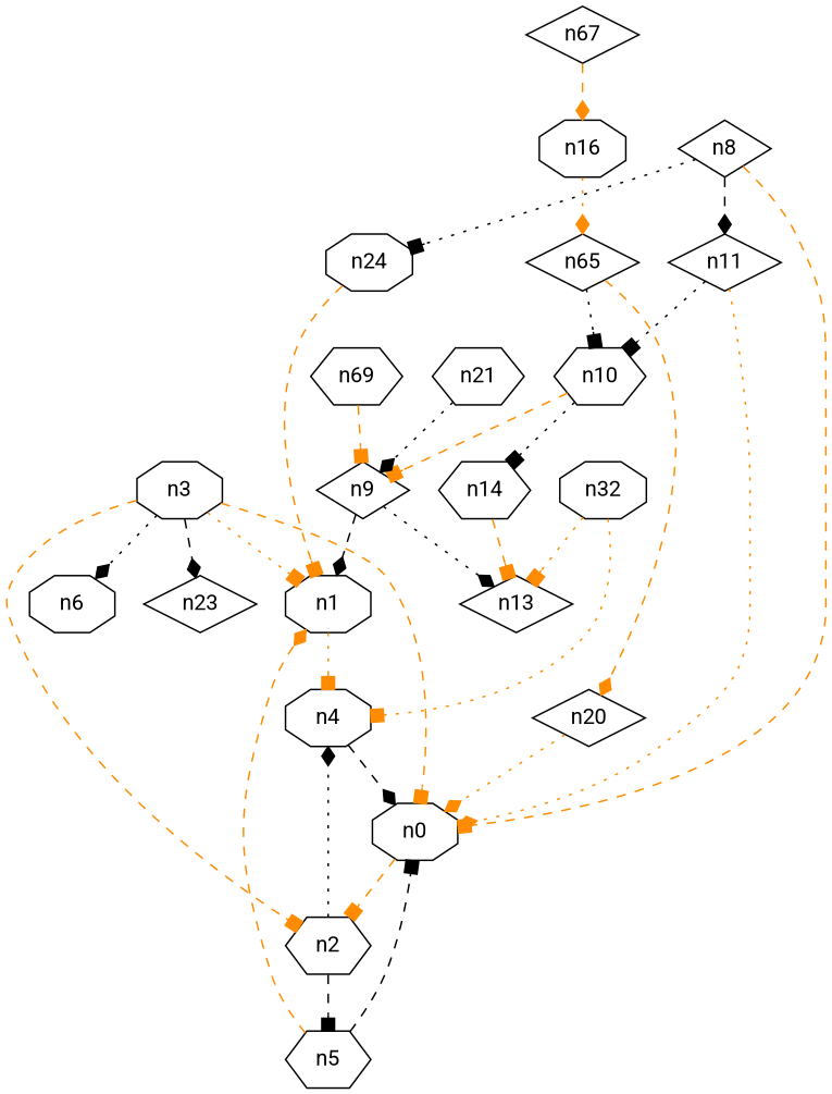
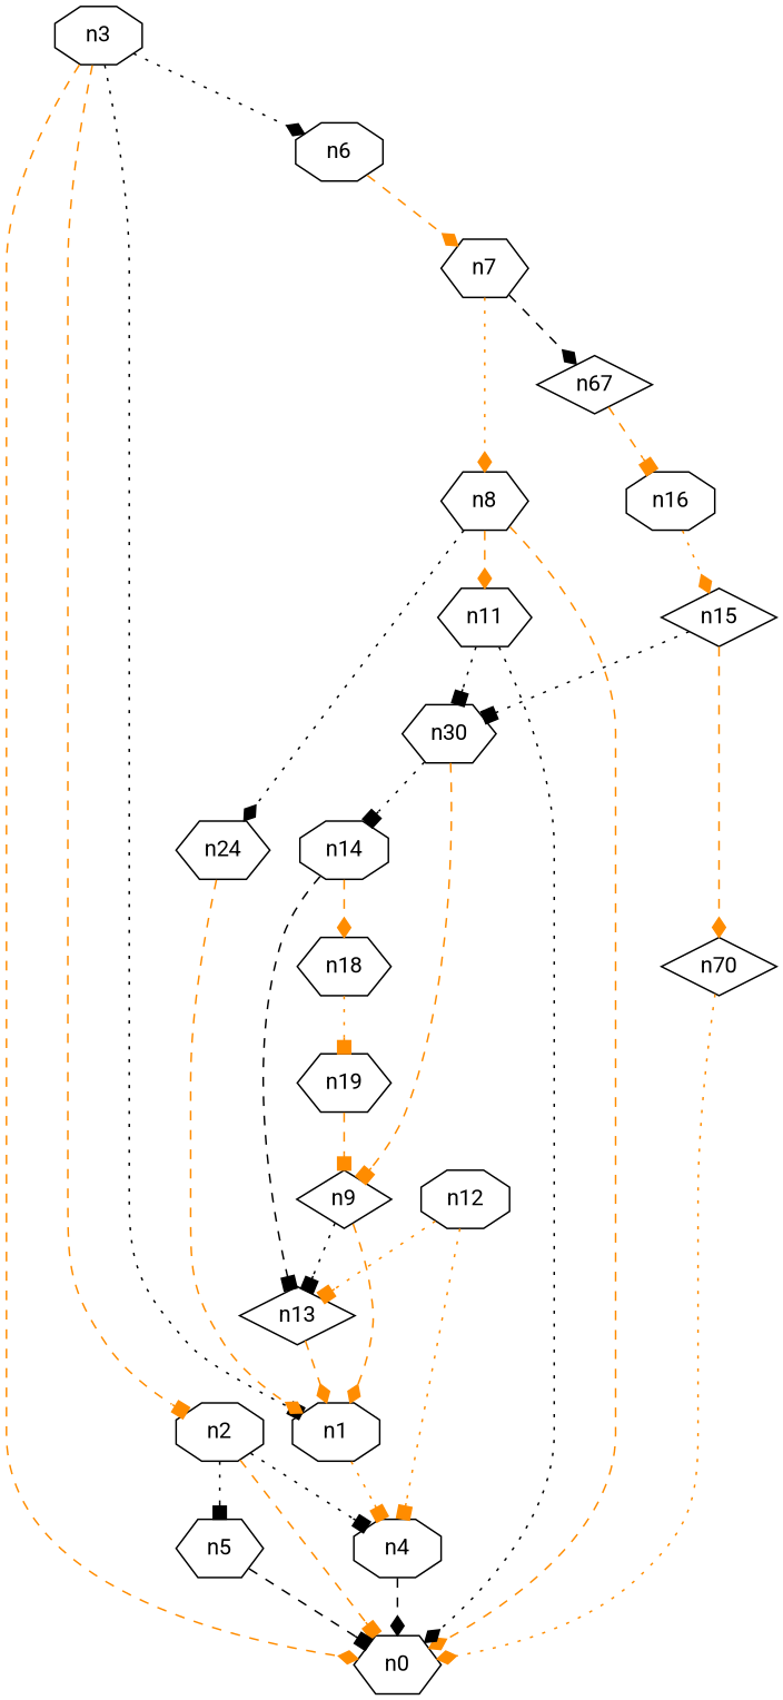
  digraph {
    fontname=Roboto
    node [fontname=Roboto shape=hexagon]
    edge [arrowhead=box color=darkorange fontname=Roboto style=dashed]
    n1 [shape=octagon]
    n4 [shape=octagon]
-   n0 [shape=octagon]
-   n2
+   n0
+   n2 [shape=octagon]
    n5
    n3 [shape=octagon]
    n6 [shape=octagon]
-   n23 [shape=diamond]
-   n8 [shape=diamond]
+   n7
+   n8
    n17 [label=n67 shape=diamond]
-   n11 [shape=diamond]
-   n24 [shape=octagon]
+   n11
+   n24
    n16 [shape=octagon]
-   n10
-   n15 [shape=diamond label=n65]
+   n10 [label=n30]
+   n15 [shape=diamond]
    n9 [shape=diamond]
-   n14
+   n14 [shape=octagon]
    n13 [shape=diamond]
-   n12 [shape=octagon label=n32]
-   n19 [label=n69]
-   n20 [shape=diamond]
-   n21
+   n12 [shape=octagon]
+   n18
+   n19
+   n20 [shape=diamond label=n70]
    n1 -> n4 [style=dotted]
    n4 -> n0 [arrowhead=diamond color=black]
-   n2 -> n4 [arrowhead=diamond color=black style=dotted]
-   n0 -> n2
-   n2 -> n5 [color=black]
-   n5 -> n1 [arrowhead=diamond]
+   n2 -> n4 [color=black style=dotted]
+   n2 -> n0
+   n2 -> n5 [color=black style=dotted]
+   n13 -> n1 [arrowhead=diamond]
    n5 -> n0 [color=black]
-   n3 -> n1 [style=dotted]
-   n3 -> n0
+   n3 -> n1 [color=black style=dotted]
+   n3 -> n0 [arrowhead=diamond]
    n3 -> n2
    n3 -> n6 [arrowhead=diamond color=black style=dotted]
-   n3 -> n23 [arrowhead=diamond color=black]
-   n8 -> n0
-   n8 -> n11 [arrowhead=diamond color=black]
-   n8 -> n24 [color=black style=dotted]
-   n17 -> n16 [arrowhead=diamond]
-   n11 -> n0 [arrowhead=diamond style=dotted]
+   n6 -> n7 [arrowhead=diamond]
+   n7 -> n8 [arrowhead=diamond style=dotted]
+   n7 -> n17 [arrowhead=diamond color=black]
+   n8 -> n0 [arrowhead=diamond]
+   n8 -> n11 [arrowhead=diamond]
+   n8 -> n24 [arrowhead=diamond color=black style=dotted]
+   n17 -> n16
+   n11 -> n0 [arrowhead=diamond color=black style=dotted]
    n11 -> n10 [color=black style=dotted]
-   n24 -> n1
+   n24 -> n1 [arrowhead=diamond]
    n16 -> n15 [arrowhead=diamond style=dotted]
    n10 -> n9
    n10 -> n14 [color=black style=dotted]
    n15 -> n10 [color=black style=dotted]
    n15 -> n20 [arrowhead=diamond]
-   n9 -> n1 [arrowhead=diamond color=black]
-   n9 -> n13 [arrowhead=diamond color=black style=dotted]
-   n14 -> n13
+   n9 -> n1 [arrowhead=diamond]
+   n9 -> n13 [color=black style=dotted]
+   n14 -> n13 [color=black]
+   n14 -> n18 [arrowhead=diamond]
    n12 -> n4 [style=dotted]
    n12 -> n13 [style=dotted]
+   n18 -> n19 [style=dotted]
    n19 -> n9
    n20 -> n0 [arrowhead=diamond style=dotted]
-   n21 -> n9 [arrowhead=diamond color=black style=dotted]
  }
